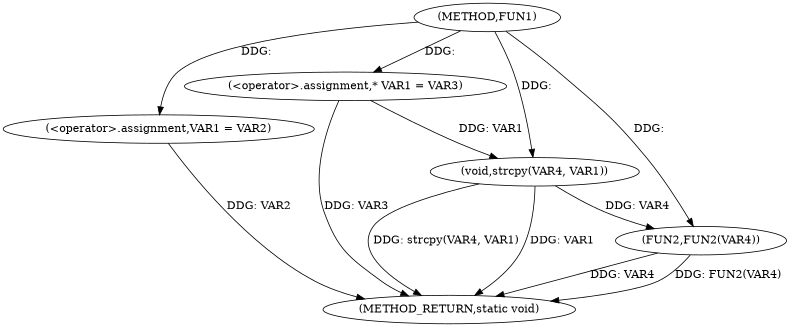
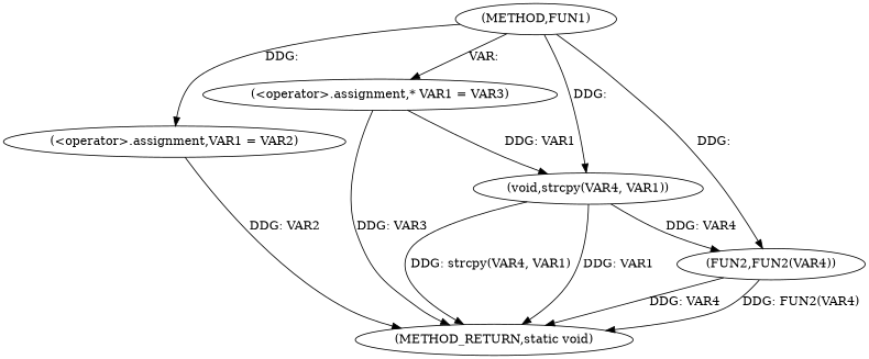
  digraph {
    n1 [label="(METHOD,FUN1)"]
    n2 [label="(<operator>.assignment,VAR1 = VAR2)"]
    n3 [label="(<operator>.assignment,* VAR1 = VAR3)"]
    n4 [label="(void,strcpy(VAR4, VAR1))"]
    n5 [label="(FUN2,FUN2(VAR4))"]
    n6 [label="(METHOD_RETURN,static void)"]
    n1 -> n2 [label="DDG: "]
-   n1 -> n3 [label="DDG: "]
+   n1 -> n3 [label="VAR: "]
    n1 -> n4 [label="DDG: "]
    n1 -> n5 [label="DDG: "]
    n2 -> n6 [label="DDG: VAR2"]
    n3 -> n4 [label="DDG: VAR1"]
    n3 -> n6 [label="DDG: VAR3"]
    n4 -> n5 [label="DDG: VAR4"]
    n4 -> n6 [label="DDG: strcpy(VAR4, VAR1)"]
    n4 -> n6 [label="DDG: VAR1"]
    n5 -> n6 [label="DDG: VAR4"]
    n5 -> n6 [label="DDG: FUN2(VAR4)"]
  }
